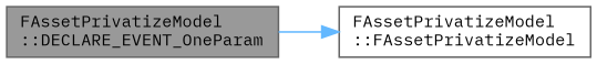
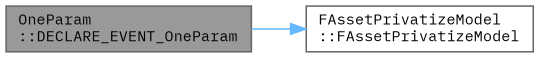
  digraph {
    rankdir=LR
    fontname="IBM Plex Mono"
    node [fontname="IBM Plex Mono" fontsize=10 shape=box style=filled]
-   n1 [color=gray40 fillcolor=grey60 fontcolor=black height=0.2 label="FAssetPrivatizeModel\l::DECLARE_EVENT_OneParam" width=0.4]
+   n1 [color=gray40 fillcolor=grey60 fontcolor=black height=0.2 label="OneParam\l::DECLARE_EVENT_OneParam" width=0.4]
    n2 [color=grey40 fillcolor=white height=0.2 label="FAssetPrivatizeModel\l::FAssetPrivatizeModel" width=0.4]
    n1 -> n2 [color=steelblue1 fontname="IBM Plex Mono" fontsize=10 labelfontname=Helvetica labelfontsize=10 style=solid]
  }
